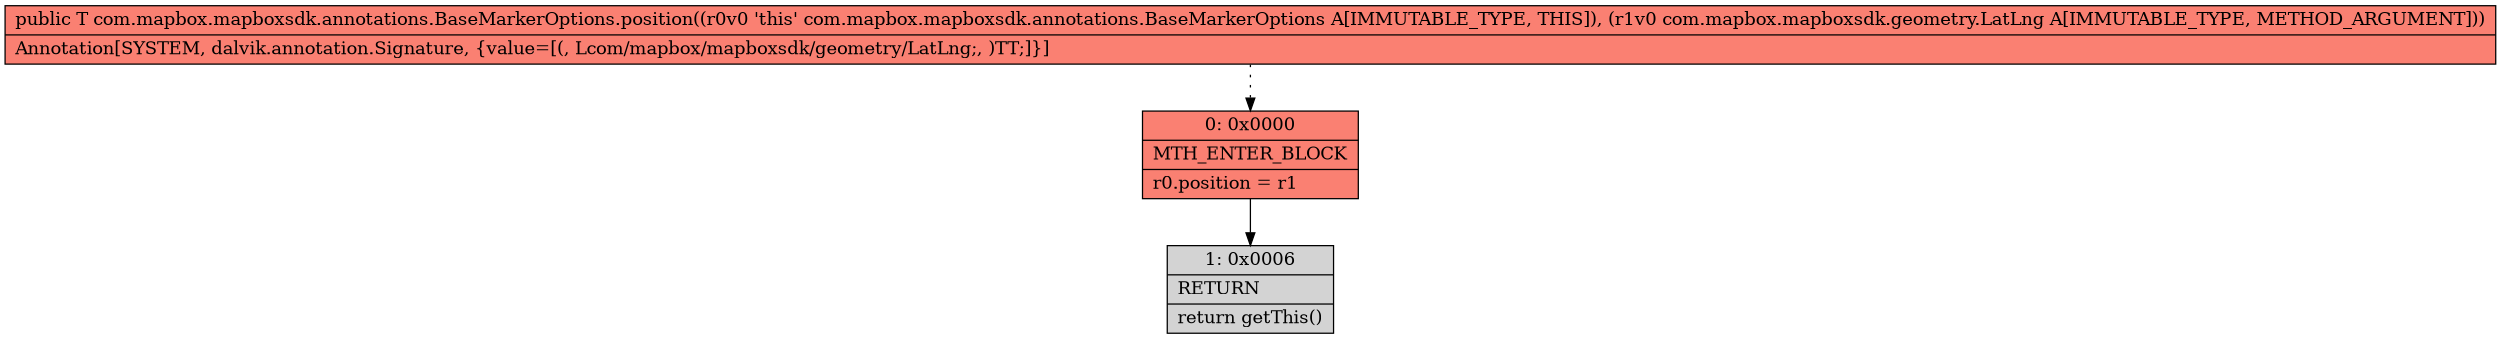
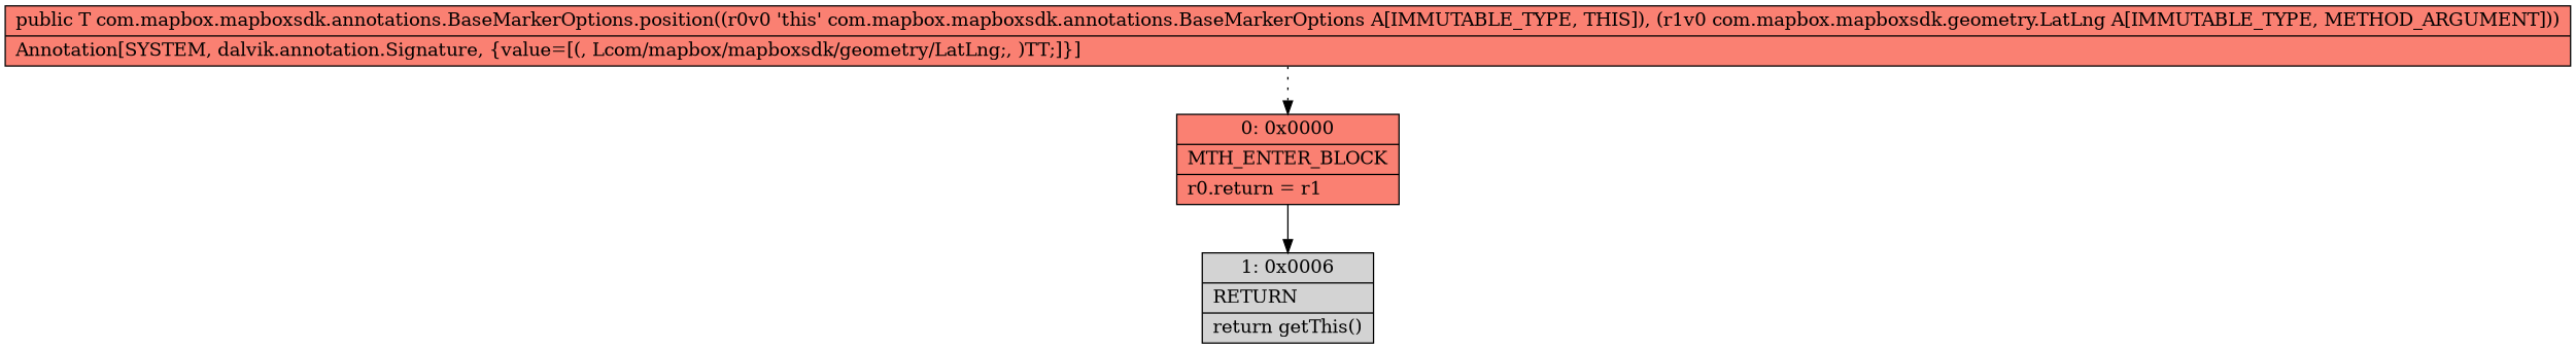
  digraph {
    node [shape=record style=filled fillcolor=salmon]
-   n1 [label="{0\:\ 0x0000|MTH_ENTER_BLOCK\l|r0.position = r1\l}"]
+   n1 [label="{0\:\ 0x0000|MTH_ENTER_BLOCK\l|r0.return = r1\l}"]
    n2 [label="{1\:\ 0x0006|RETURN\l|return getThis()\l}" fillcolor=lightgrey]
    n3 [label="{public T com.mapbox.mapboxsdk.annotations.BaseMarkerOptions.position((r0v0 'this' com.mapbox.mapboxsdk.annotations.BaseMarkerOptions A[IMMUTABLE_TYPE, THIS]), (r1v0 com.mapbox.mapboxsdk.geometry.LatLng A[IMMUTABLE_TYPE, METHOD_ARGUMENT]))  | Annotation[SYSTEM, dalvik.annotation.Signature, \{value=[(, Lcom\/mapbox\/mapboxsdk\/geometry\/LatLng;, )TT;]\}]\l}"]
    n1 -> n2 [style=solid]
    n3 -> n1 [style=dotted]
  }
